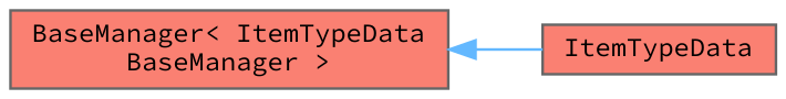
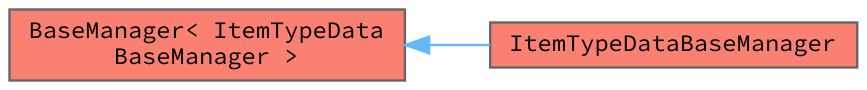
  digraph {
    rankdir=LR
    fontname="Source Code Pro"
    node [color=grey40 fillcolor=salmon fontname="Source Code Pro" fontsize=10 shape=box style=filled]
    n1 [height=0.2 label="BaseManager\< ItemTypeData\lBaseManager \>" width=0.4]
-   n2 [height=0.2 label=ItemTypeData width=0.4]
+   n2 [height=0.2 label=ItemTypeDataBaseManager width=0.4]
    n1 -> n2 [color=steelblue1 dir=back fontname="Source Code Pro" fontsize=10 labelfontname=Helvetica labelfontsize=10 style=solid]
  }
